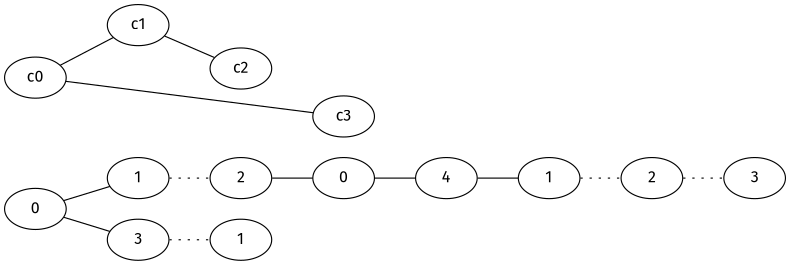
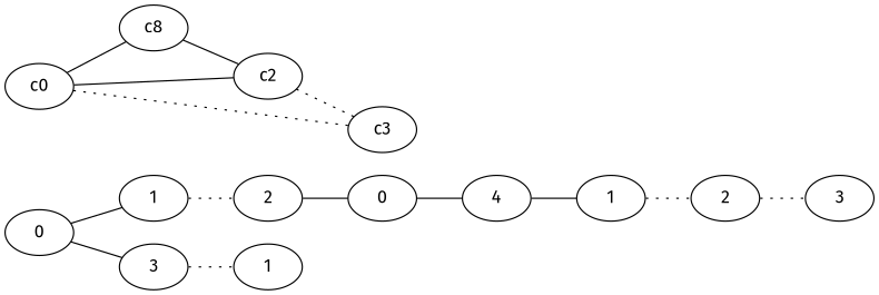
  graph {
    fontname="Fira Sans"
    rankdir=LR
    node [fontname="Fira Sans"]
    edge [fontname="Fira Sans"]
    n1 [label=0]
    n2 [label=1]
    n3 [label=3]
    n4 [label=2]
    n5 [label=1]
    n6 [label=0]
    n7 [label=4]
    n8 [label=1]
    n9 [label=2]
    n10 [label=3]
    c0
-   c1
+   c1 [label=c8]
    c2
    c3
    n1 -- n2
    n1 -- n3
    n2 -- n4 [style=dotted]
    n3 -- n5 [style=dotted]
    n4 -- n6
    n6 -- n7
    n7 -- n8
    n8 -- n9 [style=dotted]
    n9 -- n10 [style=dotted]
    c0 -- c1
-   c0 -- c3
+   c0 -- c2
+   c0 -- c3 [style=dotted]
    c1 -- c2 [style=solid]
+   c2 -- c3 [style=dotted]
  }
